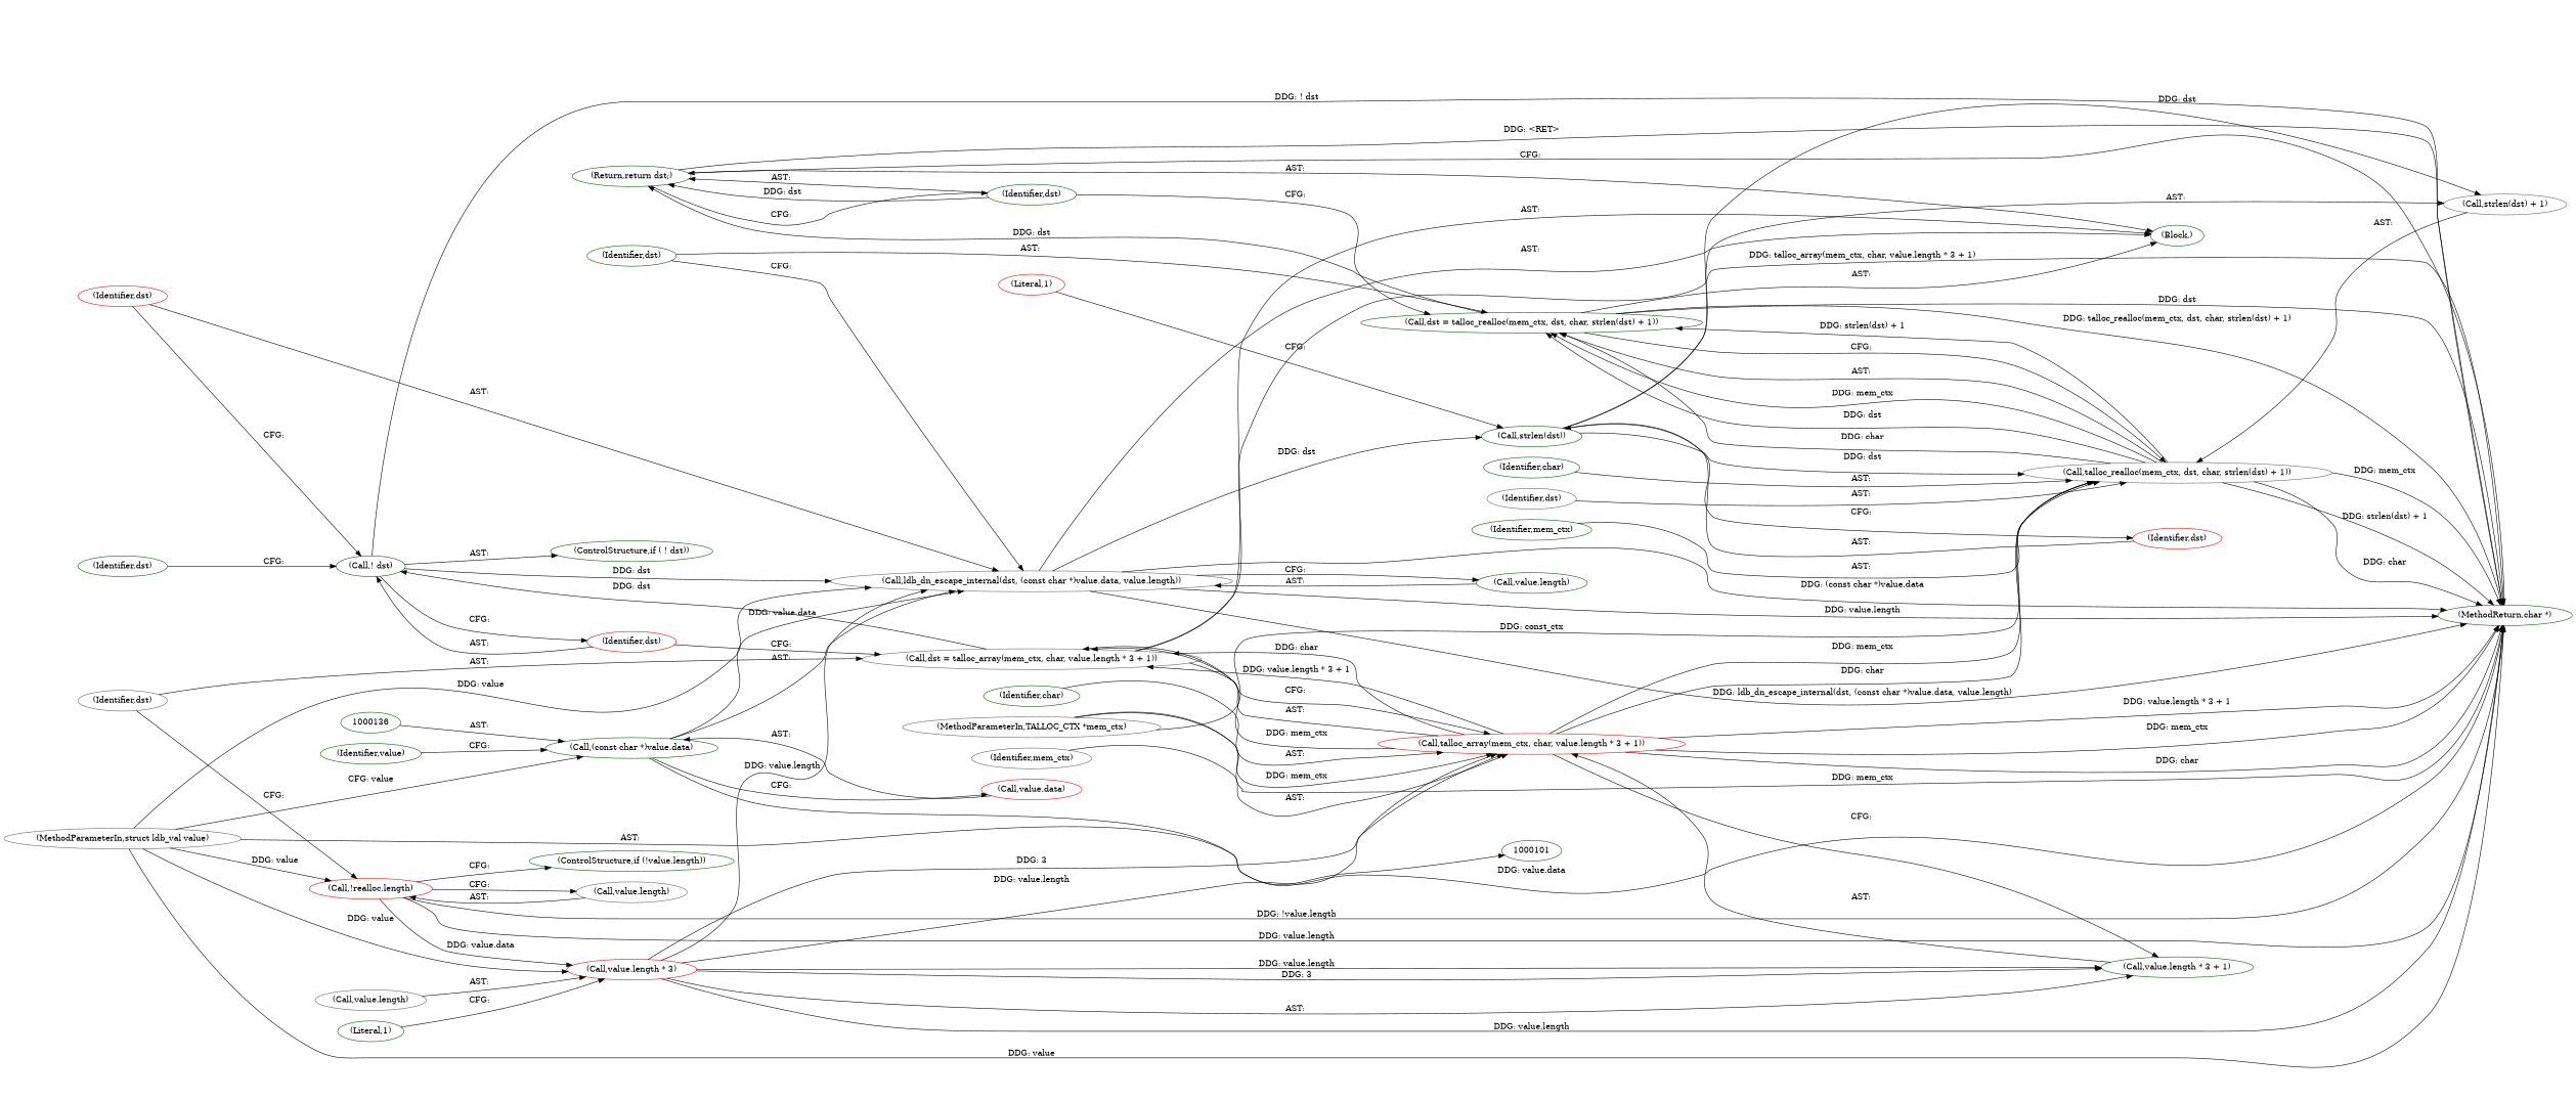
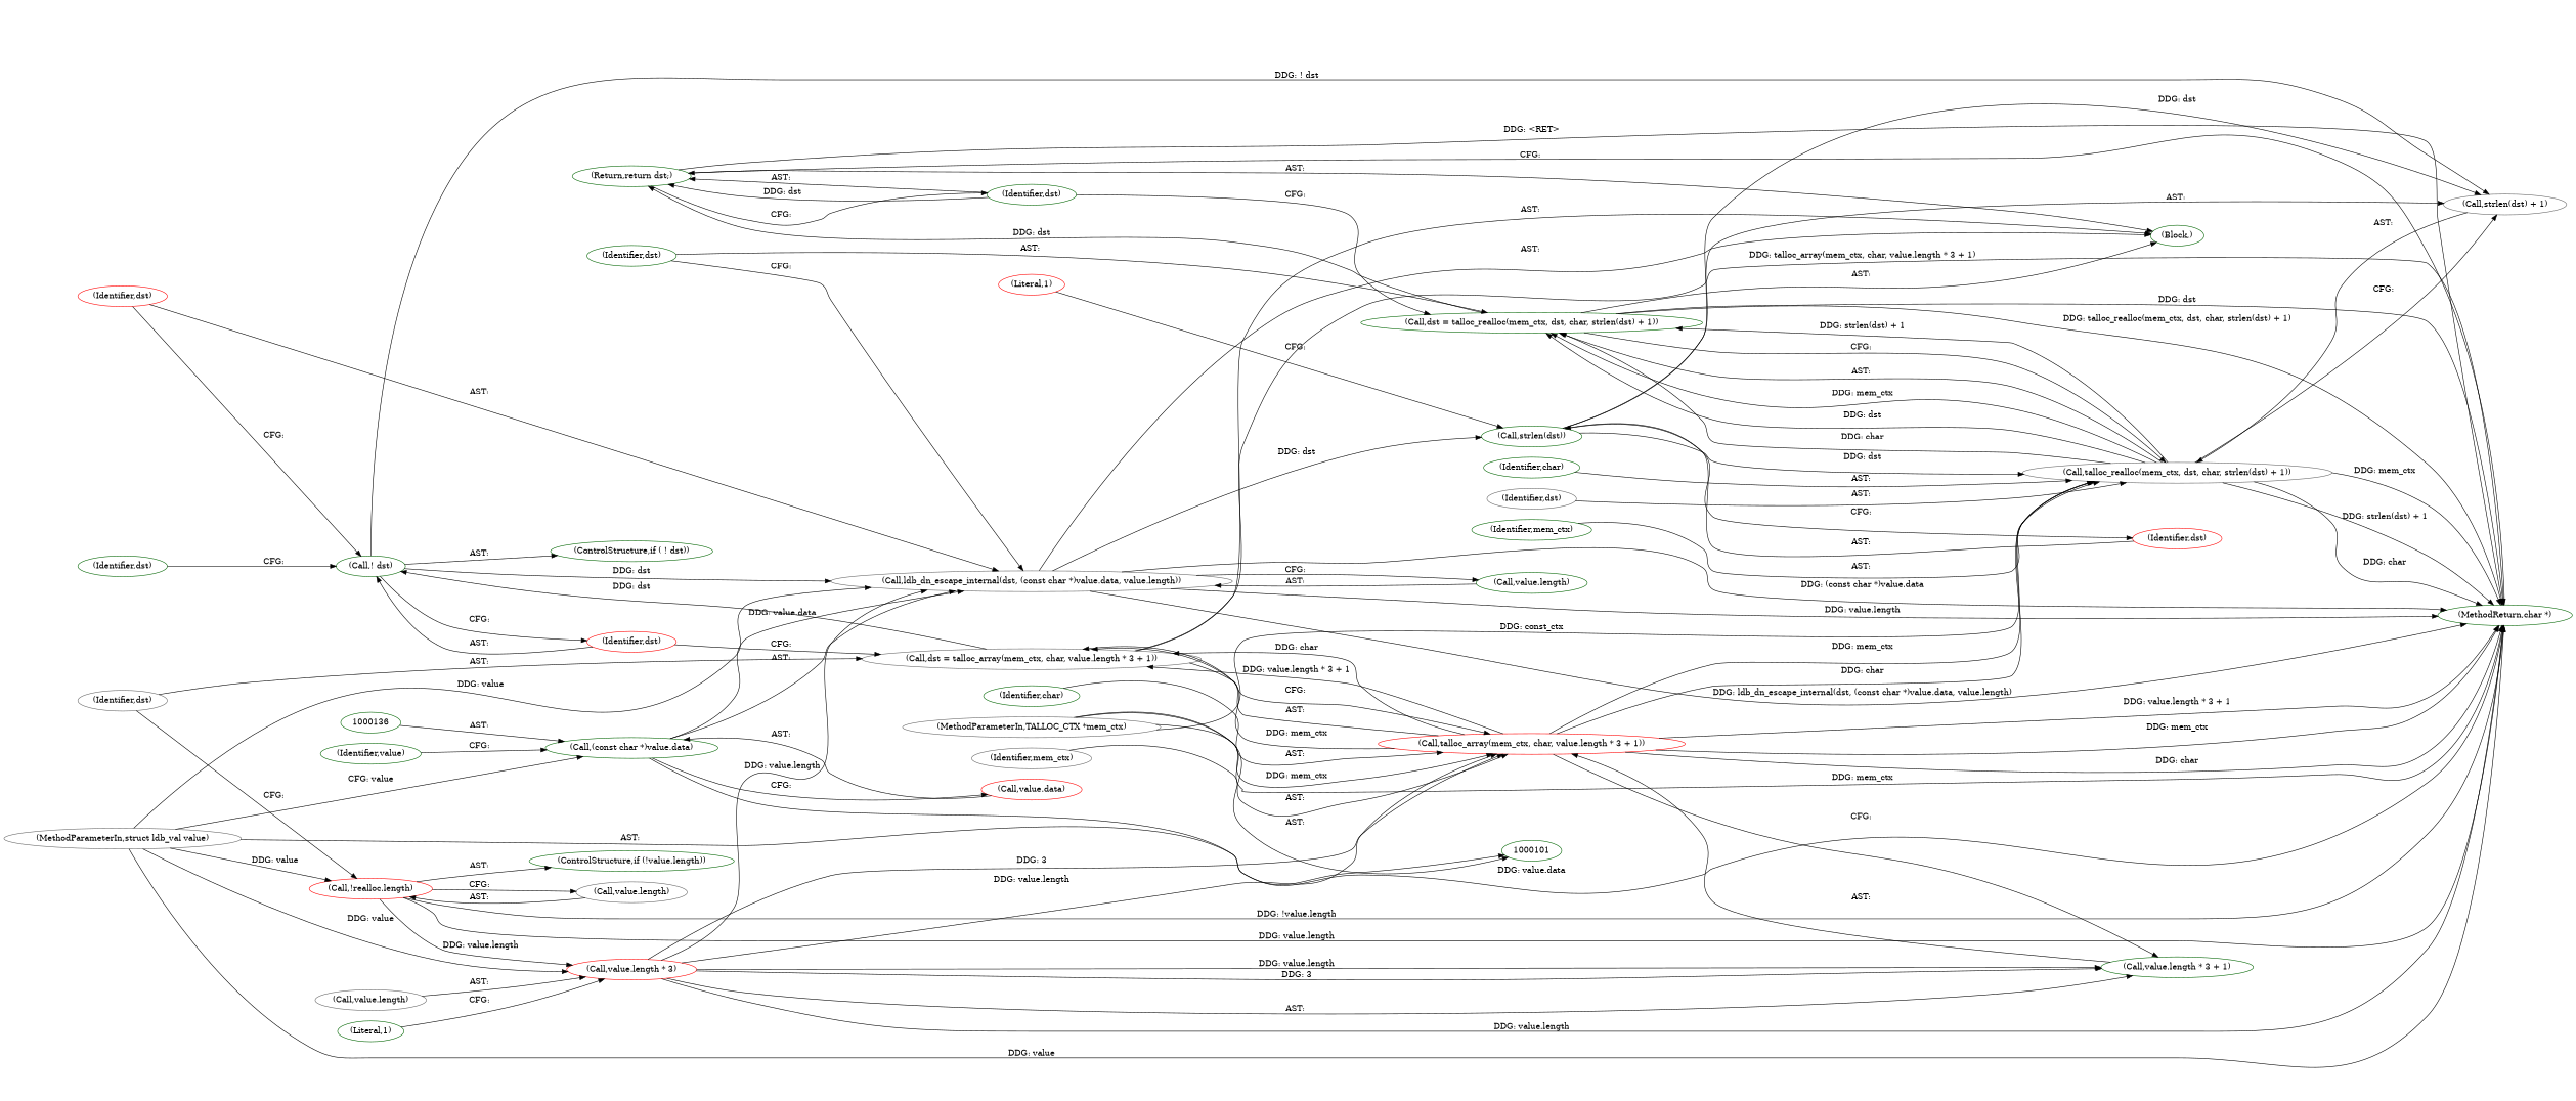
  digraph {
    rankdir=LR
    node [color=darkgreen]
    n1 [label="(Return,return dst;)"]
    n2 [label="(Identifier,dst)"]
    n3 [label="(MethodReturn,char *)"]
    n4 [label="(Block,)"]
    n5 [label="(Call,dst = talloc_realloc(mem_ctx, dst, char, strlen(dst) + 1))"]
    n6 [color=gray40 label="(Call,talloc_realloc(mem_ctx, dst, char, strlen(dst) + 1))"]
    n7 [color=gray40 label="(Call,strlen(dst) + 1)"]
    n8 [color=red label="(Call,talloc_array(mem_ctx, char, value.length * 3 + 1))"]
    n9 [color=gray40 label="(Call,dst = talloc_array(mem_ctx, char, value.length * 3 + 1))"]
    n10 [label="(Call,value.length * 3 + 1)"]
    n11 [label="(Call,! dst)"]
    n12 [color=gray40 label="(MethodParameterIn,TALLOC_CTX *mem_ctx)"]
    1000101
    n14 [color=red label="(Call,value.length * 3)"]
    n15 [color=gray40 label="(Call,ldb_dn_escape_internal(dst, (const char *)value.data, value.length))"]
    n16 [label="(Call,strlen(dst))"]
    n17 [label="(Call,value.length)"]
    n18 [color=red label="(Call,!realloc.length)"]
    n19 [label="(ControlStructure,if (!value.length))"]
    n20 [color=gray40 label="(Call,value.length)"]
    n21 [color=gray40 label="(MethodParameterIn,struct ldb_val value)"]
    n22 [label="(Call,(const char *)value.data)"]
    n23 [color=red label="(Call,value.data)"]
    n24 [color=red label="(Identifier,dst)"]
    n25 [label="(ControlStructure,if ( ! dst))"]
    n26 [color=red label="(Identifier,dst)"]
    n27 [label="(Identifier,dst)"]
    n28 [color=gray40 label="(Identifier,dst)"]
    n29 [color=gray40 label="(Call,value.length)"]
    n30 [label="(Identifier,char)"]
    n31 [color=red label="(Identifier,dst)"]
    n32 [label="(Identifier,dst)"]
    n33 [color=gray40 label="(Identifier,dst)"]
    n34 [label="(Identifier,char)"]
    n35 [label="(Identifier,value)"]
    n36 [label="(Literal,1)"]
    n37 [color=gray40 label="(Identifier,mem_ctx)"]
    n38 [color=red label="(Literal,1)"]
    n39 [label="(Identifier,mem_ctx)"]
    1000136
    n1 -> n2 [label="CFG: "]
    n1 -> n3 [label="DDG: <RET>"]
    n1 -> n4 [label="AST: "]
    n2 -> n1 [label="AST: "]
    n2 -> n1 [label="DDG: dst"]
    n2 -> n5 [label="CFG: "]
    n3 -> n1 [label="CFG: "]
    n5 -> n1 [label="DDG: dst"]
    n5 -> n3 [label="DDG: dst"]
    n5 -> n3 [label="DDG: talloc_realloc(mem_ctx, dst, char, strlen(dst) + 1)"]
    n5 -> n4 [label="AST: "]
    n5 -> n6 [label="CFG: "]
    n6 -> n3 [label="DDG: mem_ctx"]
    n6 -> n3 [label="DDG: strlen(dst) + 1"]
    n6 -> n3 [label="DDG: char"]
    n6 -> n5 [label="AST: "]
    n6 -> n5 [label="DDG: mem_ctx"]
    n6 -> n5 [label="DDG: dst"]
    n6 -> n5 [label="DDG: char"]
    n6 -> n5 [label="DDG: strlen(dst) + 1"]
+   n6 -> n7 [label="CFG: "]
    n7 -> n6 [label="AST: "]
    n8 -> n3 [label="DDG: char"]
    n8 -> n3 [label="DDG: value.length * 3 + 1"]
    n8 -> n3 [label="DDG: mem_ctx"]
    n8 -> n6 [label="DDG: mem_ctx"]
    n8 -> n6 [label="DDG: char"]
    n8 -> n9 [label="AST: "]
    n8 -> n9 [label="DDG: mem_ctx"]
    n8 -> n9 [label="DDG: char"]
    n8 -> n9 [label="DDG: value.length * 3 + 1"]
    n8 -> n10 [label="CFG: "]
    n9 -> n3 [label="DDG: talloc_array(mem_ctx, char, value.length * 3 + 1)"]
    n9 -> n4 [label="AST: "]
    n9 -> n8 [label="CFG: "]
    n9 -> n11 [label="DDG: dst"]
    n10 -> n8 [label="AST: "]
-   n11 -> n3 [label="DDG: ! dst"]
+   n11 -> n7 [label="DDG: ! dst"]
    n11 -> n15 [label="DDG: dst"]
    n11 -> n25 [label="AST: "]
    n11 -> n26 [label="CFG: "]
    n12 -> n3 [label="DDG: mem_ctx"]
    n12 -> n6 [label="DDG: const_ctx"]
    n12 -> n8 [label="DDG: mem_ctx"]
+   n12 -> 1000101 [label="AST: "]
    n14 -> n3 [label="DDG: value.length"]
    n14 -> n8 [label="DDG: value.length"]
    n14 -> n8 [label="DDG: 3"]
    n14 -> n10 [label="AST: "]
    n14 -> n10 [label="DDG: value.length"]
    n14 -> n10 [label="DDG: 3"]
    n14 -> n15 [label="DDG: value.length"]
    n15 -> n3 [label="DDG: value.length"]
    n15 -> n3 [label="DDG: ldb_dn_escape_internal(dst, (const char *)value.data, value.length)"]
    n15 -> n3 [label="DDG: (const char *)value.data"]
    n15 -> n4 [label="AST: "]
    n15 -> n16 [label="DDG: dst"]
    n15 -> n17 [label="CFG: "]
    n16 -> n6 [label="DDG: dst"]
    n16 -> n7 [label="AST: "]
    n16 -> n7 [label="DDG: dst"]
    n16 -> n24 [label="CFG: "]
    n17 -> n15 [label="AST: "]
    n18 -> n3 [label="DDG: value.length"]
    n18 -> n3 [label="DDG: !value.length"]
-   n18 -> n14 [label="DDG: value.data"]
-   n18 -> n19 [label="CFG: "]
+   n18 -> n14 [label="DDG: value.length"]
+   n18 -> n19 [label="AST: "]
    n18 -> n20 [label="CFG: "]
    n20 -> n18 [label="AST: "]
    n21 -> n3 [label="DDG: value"]
    n21 -> 1000101 [label="AST: "]
    n21 -> n14 [label="DDG: value"]
    n21 -> n15 [label="DDG: value"]
    n21 -> n18 [label="DDG: value"]
    n21 -> n22 [label="CFG: value"]
    n22 -> n3 [label="DDG: value.data"]
    n22 -> n15 [label="AST: "]
    n22 -> n15 [label="DDG: value.data"]
    n22 -> n23 [label="CFG: "]
    n23 -> n22 [label="AST: "]
    n24 -> n16 [label="AST: "]
    n26 -> n9 [label="CFG: "]
    n26 -> n11 [label="AST: "]
    n27 -> n11 [label="CFG: "]
    n28 -> n9 [label="AST: "]
    n28 -> n18 [label="CFG: "]
    n29 -> n14 [label="AST: "]
    n30 -> n6 [label="AST: "]
    n31 -> n11 [label="CFG: "]
    n31 -> n15 [label="AST: "]
    n32 -> n5 [label="AST: "]
    n32 -> n15 [label="CFG: "]
    n33 -> n6 [label="AST: "]
    n34 -> n8 [label="AST: "]
    n35 -> n22 [label="CFG: "]
    n36 -> n14 [label="CFG: "]
    n37 -> n8 [label="AST: "]
    n38 -> n16 [label="CFG: "]
    n39 -> n6 [label="AST: "]
    1000136 -> n22 [label="AST: "]
  }
